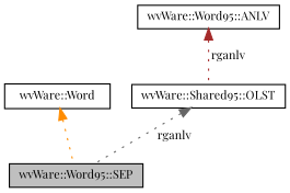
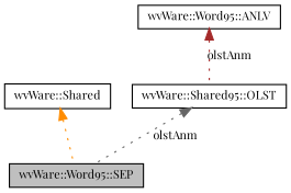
  digraph {
    fontname="Playfair Display"
    node [color=black fillcolor=white fontname="Playfair Display" fontsize=10 shape=record style=filled]
    edge [dir=back fontname="Playfair Display" fontsize=10 labelfontname=Helvetica labelfontsize=10 style=dotted]
    n1 [fillcolor=grey75 fontcolor=black height=0.2 label="wvWare::Word95::SEP" width=0.4]
-   n2 [height=0.2 label="wvWare::Word" width=0.4]
+   n2 [height=0.2 label="wvWare::Shared" width=0.4]
    n3 [height=0.2 label="wvWare::Shared95::OLST" width=0.4]
    n4 [height=0.2 label="wvWare::Word95::ANLV" width=0.4]
    n2 -> n1 [color=darkorange]
-   n3 -> n1 [color=gray40 label=" rganlv"]
-   n4 -> n3 [color=brown label=" rganlv"]
+   n3 -> n1 [color=gray40 label=" olstAnm"]
+   n4 -> n3 [color=brown label=" olstAnm"]
  }
